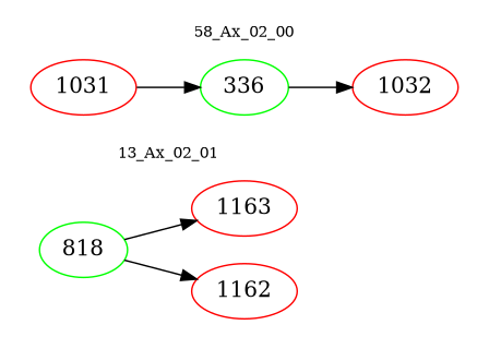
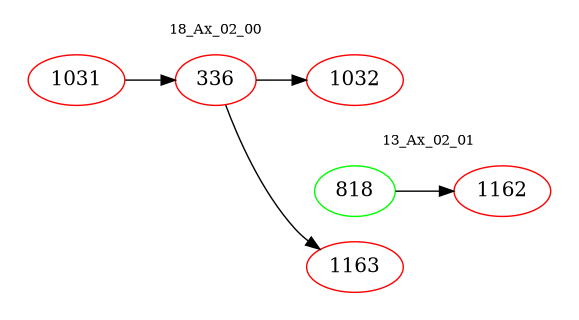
  digraph {
    rankdir=LR
    node [color=red]
    edge [color=black]
    n1 [color=green label=818]
    n2 [label=1162]
    n3 [label=1163]
-   n4 [color=green label=336]
+   n4 [label=336]
    n5 [label=1031]
    n6 [label=1032]
    subgraph cluster_1 {
      color=white
      fontsize=10
      label="13_Ax_02_01"
      n1
      n2
      n3
    }
    subgraph cluster_2 {
      color=white
      fontsize=10
-     label="58_Ax_02_00"
+     label="18_Ax_02_00"
      n4
      n5
      n6
    }
    n1 -> n2
-   n1 -> n3
+   n4 -> n3
    n4 -> n6
    n5 -> n4
  }
